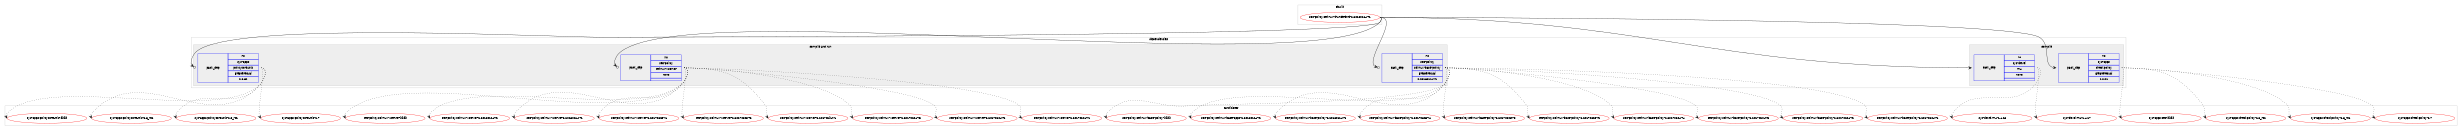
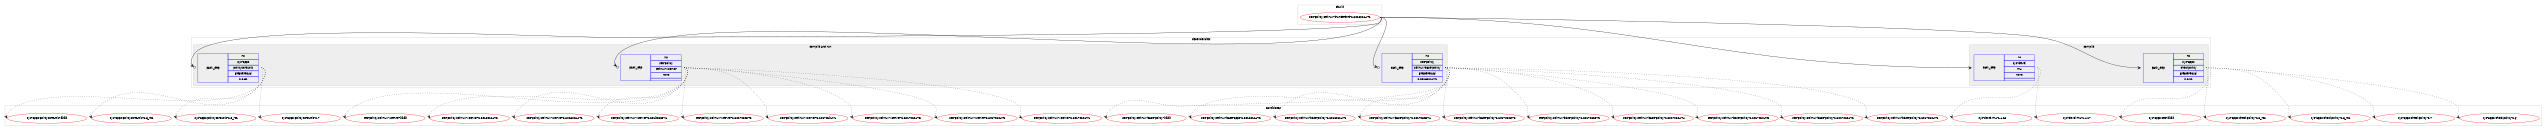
  digraph {
    compound=true
    concentrate=true
    fontname=Helvetica
    fontsize=10
    newrank=true
    rankdir=TB
    ranksep=1.5
    node [color=red fontname=Helvetica fontsize=10]
    edge [arrowhead=vee headport=w style=dotted tailport=e weight=100]
    n1 [label="sec-policy/selinux-thunderbird-2.20180114-r1" width=4]
    n2 [color=blue label=<<TABLE BORDER="0" CELLBORDER="1" CELLSPACING="0" CELLPADDING="4" WIDTH="220"><TR><TD ROWSPAN="6" CELLPADDING="30">pack_dep</TD></TR><TR><TD WIDTH="110">no</TD></TR><TR><TD>sys-apps</TD></TR><TR><TD>checkpolicy</TD></TR><TR><TD>greaterequal</TD></TR><TR><TD>2.0.21</TD></TR></TABLE>> shape=none]
    n3 [color=blue label=<<TABLE BORDER="0" CELLBORDER="1" CELLSPACING="0" CELLPADDING="4" WIDTH="220"><TR><TD ROWSPAN="6" CELLPADDING="30">pack_dep</TD></TR><TR><TD WIDTH="110">no</TD></TR><TR><TD>sys-devel</TD></TR><TR><TD>m4</TD></TR><TR><TD>none</TD></TR><TR><TD></TD></TR></TABLE>> shape=none]
    n4 [color=blue label=<<TABLE BORDER="0" CELLBORDER="1" CELLSPACING="0" CELLPADDING="4" WIDTH="220"><TR><TD ROWSPAN="6" CELLPADDING="30">pack_dep</TD></TR><TR><TD WIDTH="110">no</TD></TR><TR><TD>sec-policy</TD></TR><TR><TD>selinux-base-policy</TD></TR><TR><TD>greaterequal</TD></TR><TR><TD>2.20180114-r1</TD></TR></TABLE>> shape=none]
    n5 [color=blue label=<<TABLE BORDER="0" CELLBORDER="1" CELLSPACING="0" CELLPADDING="4" WIDTH="220"><TR><TD ROWSPAN="6" CELLPADDING="30">pack_dep</TD></TR><TR><TD WIDTH="110">no</TD></TR><TR><TD>sec-policy</TD></TR><TR><TD>selinux-xserver</TD></TR><TR><TD>none</TD></TR><TR><TD></TD></TR></TABLE>> shape=none]
    n6 [color=blue label=<<TABLE BORDER="0" CELLBORDER="1" CELLSPACING="0" CELLPADDING="4" WIDTH="220"><TR><TD ROWSPAN="6" CELLPADDING="30">pack_dep</TD></TR><TR><TD WIDTH="110">no</TD></TR><TR><TD>sys-apps</TD></TR><TR><TD>policycoreutils</TD></TR><TR><TD>greaterequal</TD></TR><TR><TD>2.0.82</TD></TR></TABLE>> shape=none]
+   n7 [label="sys-apps/checkpolicy-2.6" width=4]
    n8 [label="sys-apps/checkpolicy-2.7" width=4]
    n9 [label="sys-apps/checkpolicy-2.8_rc1" width=4]
    n10 [label="sys-apps/checkpolicy-2.8_rc2" width=4]
    n11 [label="sys-apps/sec-9999" width=4]
    n12 [label="sys-devel/m4-1.4.17" width=4]
    n13 [label="sys-devel/m4-1.4.18" width=4]
    n14 [label="sec-policy/selinux-base-policy-2.20170204-r1" width=4]
    n15 [label="sec-policy/selinux-base-policy-2.20170204-r2" width=4]
    n16 [label="sec-policy/selinux-base-policy-2.20170204-r3" width=4]
    n17 [label="sec-policy/selinux-base-policy-2.20170204-r4" width=4]
    n18 [label="sec-policy/selinux-base-policy-2.20170805-r2" width=4]
    n19 [label="sec-policy/selinux-base-policy-2.20170805-r3" width=4]
    n20 [label="sec-policy/selinux-base-policy-2.20170805-r4" width=4]
    n21 [label="sec-policy/selinux-base-policy-2.20180114-r1" width=4]
    n22 [label="sec-policy/selinux-base-apps-2.20180114-r2" width=4]
    n23 [label="sec-policy/selinux-base-policy-9999" width=4]
    n24 [label="sec-policy/selinux-xserver-2.20170204-r1" width=4]
    n25 [label="sec-policy/selinux-xserver-2.20170204-r2" width=4]
    n26 [label="sec-policy/selinux-xserver-2.20170204-r3" width=4]
    n27 [label="sec-policy/selinux-xserver-2.20170294-r4" width=4]
    n28 [label="sec-policy/selinux-xserver-2.20170805-r2" width=4]
-   n29 [label="sec-policy/selinux-xserver-2.20170805-r4" width=4]
+   n29 [label="sec-policy/selinux-xserver-2.20190805-r4" width=4]
    n30 [label="sec-policy/selinux-xserver-2.20180114-r1" width=4]
    n31 [label="sec-policy/selinux-xserver-2.20180114-r2" width=4]
    n32 [label="sec-policy/selinux-xserver-9999" width=4]
    n33 [label="sys-apps/policycoreutils-2.7" width=4]
    n34 [label="sys-apps/policycoreutils-2.3_rc1" width=4]
    n35 [label="sys-apps/policycoreutils-2.8_rc2" width=4]
    n36 [label="sys-apps/policycoreutils-9999" width=4]
    subgraph cluster_1 {
      color=gray
      label=<<i>ebuild</i>>
      rank=same
      n1
    }
    subgraph cluster_2 {
      color=gray
      label=<<i>dependencies</i>>
      subgraph cluster_3 {
        color=gray
        fillcolor="#eeeeee"
        label=<<i>compile</i>>
        style=filled
        subgraph sub_4 {
          color=gray
          fillcolor="#eeeeee"
          label=<<i>compile</i>>
          style=filled
          n2
        }
        subgraph sub_5 {
          color=gray
          fillcolor="#eeeeee"
          label=<<i>compile</i>>
          style=filled
          n3
        }
      }
      subgraph cluster_6 {
        color=gray
        fillcolor="#eeeeee"
        label=<<i>compile and run</i>>
        style=filled
        subgraph sub_7 {
          color=gray
          fillcolor="#eeeeee"
          label=<<i>compile and run</i>>
          style=filled
          n4
        }
        subgraph sub_8 {
          color=gray
          fillcolor="#eeeeee"
          label=<<i>compile and run</i>>
          style=filled
          n5
        }
        subgraph sub_9 {
          color=gray
          fillcolor="#eeeeee"
          label=<<i>compile and run</i>>
          style=filled
          n6
        }
      }
      subgraph cluster_10 {
        color=gray
        fillcolor="#eeeeee"
        label=<<i>run</i>>
        style=filled
      }
    }
    subgraph cluster_11 {
      color=gray
      label=<<i>candidates</i>>
      rank=same
      subgraph sub_12 {
        color=black
        label=<<i>candidates</i>>
        nodesep=1
        rank=same
+       n7
        n8
        n9
        n10
        n11
      }
      subgraph sub_13 {
        color=black
        label=<<i>candidates</i>>
        nodesep=1
        rank=same
        n12
        n13
      }
      subgraph sub_14 {
        color=black
        label=<<i>candidates</i>>
        nodesep=1
        rank=same
        n14
        n15
        n16
        n17
        n18
        n19
        n20
        n21
        n22
        n23
      }
      subgraph sub_15 {
        color=black
        label=<<i>candidates</i>>
        nodesep=1
        rank=same
        n24
        n25
        n26
        n27
        n28
        n29
        n30
        n31
        n32
      }
      subgraph sub_16 {
        color=black
        label=<<i>candidates</i>>
        nodesep=1
        rank=same
        n33
        n34
        n35
        n36
      }
    }
    n1 -> n2 [style=solid weight=20]
    n1 -> n3 [style=solid weight=20]
    n1 -> n4 [arrowhead=odotvee style=solid weight=20]
    n1 -> n5 [arrowhead=odotvee style=solid weight=20]
    n1 -> n6 [arrowhead=odotvee style=solid weight=20]
+   n2 -> n7
    n2 -> n8
    n2 -> n9
    n2 -> n10
    n2 -> n11
    n3 -> n12
    n3 -> n13
    n4 -> n14
    n4 -> n15
    n4 -> n16
    n4 -> n17
    n4 -> n18
    n4 -> n19
    n4 -> n20
    n4 -> n21
    n4 -> n22
    n4 -> n23
    n5 -> n24
    n5 -> n25
    n5 -> n26
    n5 -> n27
    n5 -> n28
    n5 -> n29
    n5 -> n30
    n5 -> n31
    n5 -> n32
    n6 -> n33
    n6 -> n34
    n6 -> n35
    n6 -> n36
  }
